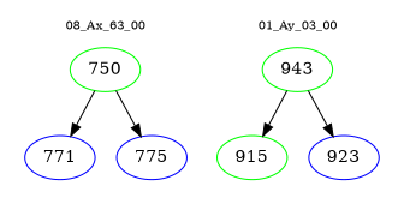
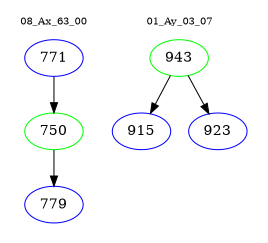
  digraph {
    node [color=blue]
    edge [color=black]
    n1 [color=green label=750]
    n2 [label=771]
-   n3 [label=775]
+   n3 [label=779]
    n4 [color=green label=943]
-   n5 [color=green label=915]
+   n5 [label=915]
    n6 [label=923]
    subgraph cluster_1 {
      color=white
      fontsize=10
      label="08_Ax_63_00"
      n1
      n2
      n3
    }
    subgraph cluster_2 {
      color=white
      fontsize=10
-     label="01_Ay_03_00"
+     label="01_Ay_03_07"
      n4
      n5
      n6
    }
-   n1 -> n2
+   n2 -> n1
    n1 -> n3
    n4 -> n5
    n4 -> n6
  }
